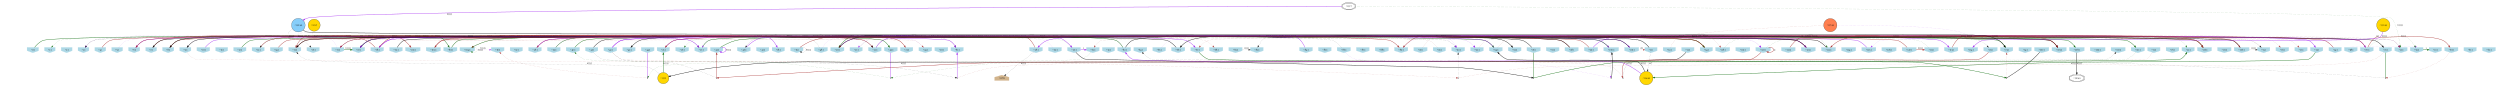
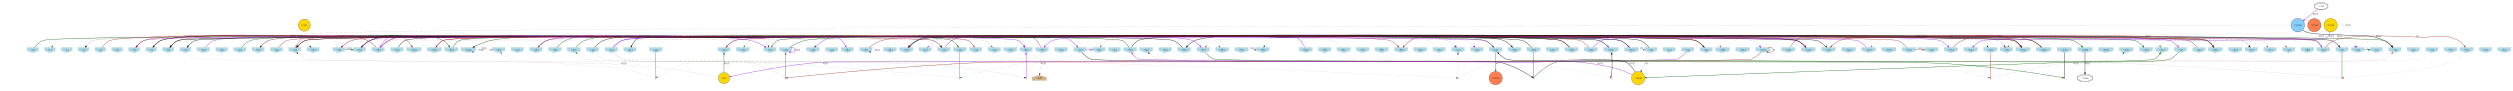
  digraph {
    fontname="Playfair Display"
    node [fontname="Playfair Display" shape=invhouse style=filled color=lightblue]
    edge [fontname="Playfair Display" style=invis]
    rankInputs [shape=circle style=invisible color=""]
    n2 [label="#0:1"]
    n3 [label="#1:1"]
    n4 [label="#2:1"]
    n5 [label="#3:1"]
    n6 [label="#4:1"]
    n7 [label="#5:1"]
    n8 [label="#6:1"]
    n9 [label="#7:1"]
    n10 [label="#8:1"]
    n11 [label="#9:1"]
    n12 [label="#10:1"]
    n13 [label="#11:1"]
    n14 [label="#12:1"]
    n15 [label="#13:1"]
    n16 [label="#14:1"]
    n17 [label="#15:1"]
    n18 [label="#16:1"]
    n19 [label="#17:1"]
    n20 [label="#18:1"]
    n21 [label="#19:1"]
    n22 [label="#20:1"]
    n23 [label="#21:1"]
    n24 [label="#22:1"]
    n25 [label="#23:1"]
    n26 [label="#24:1"]
    n27 [label="#25:1"]
    n28 [label="#26:1"]
    n29 [label="#27:1"]
    n30 [label="#28:1"]
    n31 [label="#29:1"]
    n32 [label="#30:1"]
    n33 [label="#31:1"]
    n34 [label="#32:1"]
    n35 [label="#33:1"]
    n36 [label="#34:1"]
    n37 [label="#35:1"]
    n38 [label="#36:1"]
    n39 [label="#37:1"]
    n40 [label="#38:1"]
    n41 [label="#39:1"]
    n42 [label="#40:1"]
    n43 [label="#41:1"]
    n44 [label="#42:1"]
    n45 [label="#43:1"]
    n46 [label="#44:1"]
    n47 [label="#45:1"]
    n48 [label="#46:1"]
    n49 [label="#47:1"]
    n50 [label="#48:1"]
    n51 [label="#49:1"]
    n52 [label="#50:1"]
    n53 [label="#51:1"]
    n54 [label="#52:1"]
    n55 [label="#53:1"]
    n56 [label="#54:1"]
    n57 [label="#55:1"]
    n58 [label="#56:1"]
    n59 [label="#57:1"]
    n60 [label="#58:1"]
    n61 [label="#59:1"]
    n62 [label="#60:1"]
    n63 [label="#61:1"]
    n64 [label="#62:1"]
    n65 [label="#63:1"]
    n66 [label="#64:1"]
    n67 [label="#65:1"]
    n68 [label="#66:1"]
    n69 [label="#67:1"]
    n70 [label="#68:1"]
    n71 [label="#69:1"]
    n72 [label="#70:1"]
    n73 [label="#71:1"]
    n74 [label="#72:1"]
    n75 [label="#73:1"]
    n76 [label="#74:1"]
    n77 [label="#75:1"]
    n78 [label="#76:1"]
    n79 [label="#77:1"]
    n80 [label="#78:1"]
    n81 [label="#79:1"]
    n82 [label="#80:1"]
    n83 [label="#81:1"]
    n84 [label="#82:1"]
    n85 [label="#83:1"]
    n86 [label="#84:1"]
    n87 [label="#85:1"]
    n88 [label="#86:1"]
    n89 [label="#87:1"]
    n90 [label="#88:1"]
    n91 [label="#89:1"]
    n92 [label="#90:1"]
    n93 [label="#91:1"]
    n94 [label="#92:1"]
    n95 [label="#93:1"]
    n96 [label="#94:1"]
    n97 [label="#95:1"]
    n98 [label="#96:1"]
    n99 [label="#97:1"]
    n100 [label="#98:1"]
    n101 [label="#99:1"]
    n102 [label="#100:1"]
    n103 [label="#101:1"]
    n104 [label="#102:1"]
    n105 [label="#103:1"]
    n106 [label="#104:1"]
    n107 [label="#105:1"]
    n108 [label="#106:1"]
    n109 [label="#107:1"]
    n110 [label="#108:1"]
    n111 [label="#109:1"]
    n112 [label="#110:1"]
    n113 [label="#111:1"]
    n114 [label="#112:1"]
    n115 [label="#113:1"]
    n116 [label="#114:1"]
    n117 [label="#115:1"]
    n118 [label="#116:1"]
    n119 [label="#117:1"]
    n120 [label="#118:1"]
    n121 [label="#119:1"]
    n122 [label="#120:1"]
    n123 [label="#121:1"]
    n124 [label="#122:1"]
    n125 [label="#123:1"]
    n126 [label="#124:1"]
    n127 [label="#125:1"]
    n128 [label="#126:1"]
    n129 [label="#127:1"]
    rankOutputs [shape=circle style=invisible color=""]
    n131 [color=tan label="#128:1" shape=house]
    143 [shape=point style="" color=""]
    141 [shape=point style="" color=""]
    n134 [fillcolor=gold label="#134:49" shape=circle color=""]
    142 [shape=point style="" color=""]
    140 [shape=point style="" color=""]
    146 [shape=point style="" color=""]
    139 [shape=point style="" color=""]
    147 [shape=point style="" color=""]
    n140 [fillcolor=gold label="#135:1" shape=circle color=""]
    148 [shape=point style="" color=""]
    145 [shape=point style="" color=""]
    144 [shape=point style="" color=""]
+   n144 [fillcolor=coral label="#136:49" shape=circle color=""]
    n145 [label="#131:49" shape=doubleoctagon style="" color=""]
    n146 [fillcolor=gold label="#129:7" shape=circle color=""]
    n147 [fillcolor=lightskyblue label="#130:49" shape=circle color=""]
    n148 [fillcolor=gold label="#132:49" shape=circle color=""]
    n149 [label="#133:7" shape=doubleoctagon style="" color=""]
    n150 [fillcolor=coral label="#137:49" shape=circle color=""]
    subgraph sub_1 {
      rank=same
      rankdir=TB
      rankInputs
      n2
      n3
      n4
      n5
      n6
      n7
      n8
      n9
      n10
      n11
      n12
      n13
      n14
      n15
      n16
      n17
      n18
      n19
      n20
      n21
      n22
      n23
      n24
      n25
      n26
      n27
      n28
      n29
      n30
      n31
      n32
      n33
      n34
      n35
      n36
      n37
      n38
      n39
      n40
      n41
      n42
      n43
      n44
      n45
      n46
      n47
      n48
      n49
      n50
      n51
      n52
      n53
      n54
      n55
      n56
      n57
      n58
      n59
      n60
      n61
      n62
      n63
      n64
      n65
      n66
      n67
      n68
      n69
      n70
      n71
      n72
      n73
      n74
      n75
      n76
      n77
      n78
      n79
      n80
      n81
      n82
      n83
      n84
      n85
      n86
      n87
      n88
      n89
      n90
      n91
      n92
      n93
      n94
      n95
      n96
      n97
      n98
      n99
      n100
      n101
      n102
      n103
      n104
      n105
      n106
      n107
      n108
      n109
      n110
      n111
      n112
      n113
      n114
      n115
      n116
      n117
      n118
      n119
      n120
      n121
      n122
      n123
      n124
      n125
      n126
      n127
      n128
      n129
    }
    subgraph sub_2 {
      rank=same
      rankdir=TB
      rankOutputs
      n131
    }
    rankInputs -> n2
    rankInputs -> rankOutputs [color=invis style=""]
    n2 -> n3
    n2 -> n118 [color=darkgreen label=1 style=bold]
    n3 -> n4
    n4 -> n5
    n5 -> n6
    n5 -> n57 [color=black label=65535 style=dotted]
    n6 -> n7
    n6 -> n124 [color=brown label=65535 style=bold]
    n7 -> n8
    n7 -> n122 [color=purple label=65535 style=dotted]
    n8 -> n9
    n9 -> n10
    n9 -> n24 [color=brown label=3 style=bold]
    n10 -> n11
    n10 -> n29 [color=black label=63 style=dotted]
    n10 -> n94 [color=darkgreen label=65535 style=dotted]
    n11 -> n12
    n11 -> n94 [color=purple label=255 style=dotted]
    n11 -> 143 [color=brown style=dotted]
    n12 -> n13
    n12 -> n72 [color=purple label=65535 style=bold]
    n13 -> n14
    n14 -> n15
    n14 -> n75 [color=darkgreen label=65535 style=bold]
    n15 -> n16
    n15 -> n24 [color=black label=65535 style=dotted]
    n15 -> n91 [color=brown label=65535 style=bold]
    n16 -> n17
    n16 -> n107 [color=brown label=65535 style=bold]
    n17 -> n18
    n18 -> n19
    n19 -> n5 [color=purple label=65535 style=dotted]
    n19 -> n20
    n19 -> n37 [color=black label=65535 style=dotted]
    n19 -> n37 [color=purple label=7 style=dotted]
    n19 -> n79 [color=darkgreen label=65535 style=bold]
    n20 -> n21
    n21 -> n21 [color=black label=65535 style=dotted]
    n21 -> n22
    n21 -> n56 [color=brown label=65535 style=bold]
    n22 -> n23
    n22 -> n115 [color=purple label=65535 style=bold]
    n23 -> n24
    n23 -> n83 [color=black label=65535 style=dotted]
    n24 -> n25
    n24 -> n69 [color=purple label=65535 style=bold]
    n24 -> n79 [color=purple label=511 style=dotted]
    n24 -> n117 [color=black label=65535 style=dotted]
    n25 -> n26
    n25 -> n40 [color=brown label=65535 style=bold]
    n26 -> n27
    n26 -> n80 [color=purple label=65535 style=dotted]
    n27 -> n28
    n27 -> n32 [color=purple label=65535 style=bold]
    n28 -> n29
    n29 -> n30
    n29 -> n110 [color=darkgreen label=65535 style=bold]
    n30 -> n27 [color=brown label=65535 style=bold]
    n30 -> n31
    n30 -> n131 [color=black label=65535 style=dotted]
    n31 -> n23 [color=purple label=65535 style=dotted]
    n31 -> n32
    n32 -> n3 [color=darkgreen label=65535 style=dotted]
    n32 -> n33
    n32 -> n65 [color=purple label=3 style=bold]
    n32 -> 141 [color=black style=bold]
    n33 -> n34
    n34 -> n35
    n35 -> n36
    n35 -> n134 [color=darkgreen label=65535 style=bold]
    n36 -> n29 [color=purple label=65535 style=dotted]
    n36 -> n37
    n36 -> n91 [color=brown label=65535 style=bold]
    n37 -> n38
    n38 -> n39
    n39 -> n40
    n40 -> n41
    n40 -> n108 [color=brown label=63 style=dotted]
    n40 -> n124 [color=purple label=127 style=bold]
    n41 -> n42
    n41 -> n51 [color=darkgreen label=65535 style=bold]
    n41 -> n95 [color=purple label=7 style=dotted]
    n42 -> n43
    n42 -> n113 [color=darkgreen label=65535 style=bold]
    n43 -> n44
    n43 -> n107 [color=black label=511 style=bold]
    n43 -> 142 [color=black style=dotted]
    n44 -> n45
    n44 -> n102 [color=purple label=1 style=bold]
    n44 -> n103 [color=purple label=8191 style=bold]
    n44 -> 140 [color=black dir=none style=dotted]
    n44 -> 146 [color=brown style=dotted]
    n45 -> n46
    n46 -> n47
    n46 -> 139 [color=purple dir=none style=bold]
    n47 -> n47 [color=purple label=65535 style=bold]
    n47 -> n48
    n47 -> n56 [color=darkgreen label=65535 style=bold]
    n48 -> n20 [color=purple label=15 style=bold]
    n48 -> n49
    n49 -> n50
    n50 -> n48 [color=black label=65535 style=dotted]
    n50 -> n51
    n50 -> n95 [color=purple label=63 style=dotted]
    n51 -> n52
    n51 -> 147 [color=purple dir=none style=bold]
    n52 -> n53
    n53 -> n5 [color=black label=65535 style=dotted]
    n53 -> n54
    n53 -> n68 [color=black label=65535 style=bold]
    n53 -> n134 [color=black label=127 style=dotted]
    n54 -> n37 [color=brown label=65535 style=dotted]
    n54 -> n55
    n55 -> n56
-   n55 -> n140 [color=black label=65535 style=bold]
+   n55 -> n140 [color=purple label=65535 style=bold]
    n56 -> n17 [color=brown label=65535 style=bold]
    n56 -> n57
    n57 -> n58
    n57 -> n69 [color=brown label=65535 style=dotted]
    n58 -> n59
    n59 -> n60
    n60 -> n61
    n60 -> n61 [color=purple label=1 style=dotted]
    n61 -> n62
    n61 -> n74 [color=darkgreen label=3 style=bold]
    n62 -> n63
    n62 -> 148 [color=brown style=dotted]
    n63 -> n64
    n64 -> n65
    n65 -> n66
    n65 -> 139 [color=darkgreen style=dotted]
    n66 -> n67
    n67 -> n68
    n67 -> n122 [color=purple label=65535 style=dotted]
    n68 -> n69
    n68 -> n79 [color=black label=65535 style=bold]
    n69 -> n70
    n69 -> 145 [color=darkgreen style=bold]
    n70 -> n71
    n71 -> n72
    n71 -> n85 [color=black label=65535 style=dotted]
    n72 -> n10 [color=brown label=65535 style=bold]
    n72 -> n61 [color=darkgreen label=65535 style=dotted]
    n72 -> n62 [color=brown label=127 style=bold]
    n72 -> n73
    n73 -> n74
    n73 -> 146 [color=brown dir=none style=dotted]
    n73 -> 148 [color=darkgreen dir=none style=bold]
    n74 -> n75
    n75 -> n76
    n76 -> n77
    n77 -> n78
    n77 -> 142 [color=brown dir=none style=dotted]
    n78 -> n79
    n79 -> n80
    n79 -> n82 [color=darkgreen label=65535 style=bold]
    n80 -> n17 [color=brown label=255 style=bold]
    n80 -> n29 [color=purple label=65535 style=bold]
    n80 -> n81
    n80 -> n83 [color=purple label=15 style=bold]
    n80 -> n104 [color=brown label=65535 style=bold]
    n81 -> n73 [color=black label=65535 style=bold]
    n81 -> n82
    n82 -> n70 [color=brown label=65535 style=dotted]
    n82 -> n83
    n82 -> n96 [color=darkgreen label=65535 style=bold]
    n83 -> n84
    n84 -> n19 [color=purple label=65535 style=dotted]
    n84 -> n85
    n84 -> n97 [color=black label=16383 style=bold]
    n84 -> n106 [color=darkgreen label=65535 style=bold]
    n85 -> n86
    n86 -> n30 [color=purple label=65535 style=bold]
    n86 -> n87
    n87 -> n88
    n88 -> n15 [color=black label=65535 style=dotted]
    n88 -> n89
    n88 -> 144 [color=purple dir=none style=dotted]
    n89 -> n90
    n90 -> n91
    n91 -> n92
    n91 -> n94 [color=purple label=65535 style=dotted]
    n92 -> n59 [color=brown label=127 style=dotted]
    n92 -> n93
    n93 -> n94
    n93 -> n106 [color=brown label=65535 style=dotted]
    n94 -> n95
    n95 -> n58 [color=brown label=127 style=dotted]
    n95 -> n96
    n96 -> n79 [color=purple label=65535 style=bold]
    n96 -> n97
    n96 -> n120 [color=brown label=65535 style=dotted]
+   n96 -> n144 [color=brown label=127 style=bold]
    n97 -> n98
    n98 -> n11 [color=black label=65535 style=bold]
    n98 -> n99
    n98 -> 141 [color=darkgreen dir=none style=bold]
    n99 -> n100
    n100 -> n19 [color=brown label=65535 style=bold]
    n100 -> n45 [color=black label=65535 style=bold]
    n100 -> n101
    n101 -> n35 [color=purple label=65535 style=bold]
    n101 -> n102
    n101 -> n105 [color=brown label=511 style=bold]
    n102 -> n22 [color=darkgreen label=4095 style=bold]
    n102 -> n103
    n102 -> 144 [color=purple style=dotted]
    n103 -> n22 [color=black label=65535 style=bold]
    n103 -> n53 [color=brown label=255 style=dotted]
    n103 -> n104
    n104 -> n105
    n105 -> n106
    n105 -> n118 [color=brown label=65535 style=bold]
    n106 -> n38 [color=purple label=65535 style=dotted]
    n106 -> n106 [color=darkgreen label=65535 style=dotted]
    n106 -> n107
    n107 -> n108
    n108 -> n17 [color=black label=65535 style=bold]
    n108 -> n57 [color=black label=65535 style=dotted]
    n108 -> n85 [color=black label=65535 style=dotted]
    n108 -> n109
    n108 -> n125 [color=brown label=65535 style=bold]
    n109 -> n110
    n109 -> 145 [color=black dir=none style=bold]
    n110 -> n111
    n110 -> n145 [color=black label=65535 style=bold]
    n111 -> n112
    n112 -> n113
    n113 -> n114
    n113 -> 147 [color=darkgreen style=dotted]
    n114 -> n28 [color=darkgreen label=65535 style=dotted]
    n114 -> n115
    n115 -> n107 [color=brown label=65535 style=bold]
    n115 -> n116
    n116 -> n117
    n117 -> n118
    n117 -> 143 [color=brown dir=none style=bold]
    n118 -> n119
    n119 -> n120
    n120 -> n34 [color=darkgreen label=65535 style=dotted]
    n120 -> n121
    n121 -> n122
    n122 -> n122 [color=brown label=31 style=bold]
    n122 -> n123
    n122 -> n125 [color=darkgreen label=65535 style=dotted]
    n122 -> 140 [color=brown style=bold]
    n123 -> n118 [color=brown label=31 style=bold]
    n123 -> n124
    n124 -> n10 [color=black label=63 style=bold]
    n124 -> n125
    n125 -> n9 [color=black label=65535 style=bold]
    n125 -> n22 [color=brown label=65535 style=dotted]
    n125 -> n126
    n126 -> n127
    n127 -> n8 [color=purple label=65535 style=bold]
    n127 -> n128
    n128 -> n129
    n129 -> n8 [color=brown label=65535 style=bold]
    n129 -> n114 [color=brown label=65535 style=bold]
    rankOutputs -> n131
    143 -> n112 [color=black style=dotted]
    141 -> n34 [color=darkgreen style=bold]
    n134 -> n84 [color=purple label=65535 style=bold]
    n134 -> n96 [color=black label=65535 style=bold]
    142 -> n83 [color=purple style=bold]
    140 -> n47 [color=brown style=bold]
    146 -> n94 [color=black style=dotted]
    139 -> n38 [color=brown style=dotted]
    147 -> n42 [color=darkgreen style=dotted]
    n140 -> n17 [color=black label=65535 style=dotted]
    n140 -> n27 [color=darkgreen label=65535 style=bold]
    148 -> n66 [color=black style=dotted]
    145 -> n75 [color=brown style=dotted]
    144 -> n102 [color=black style=bold]
    n146 -> n25 [color=brown label=65535 style=dotted]
    n146 -> n26 [color=brown label=63 style=dotted]
    n147 -> n18 [color=black label=65535 style=dotted]
    n147 -> n75 [color=black label=65535 style=bold]
    n148 -> n116 [color=purple label=65535 style=bold]
    n149 -> n37 [color=darkgreen label=65535 style=dotted]
    n149 -> n147 [color=purple label=65535 style=bold]
    n150 -> n65 [color=brown label=65535 style=dotted]
    n150 -> n127 [color=purple label=65535 style=dotted]
  }
